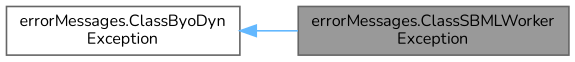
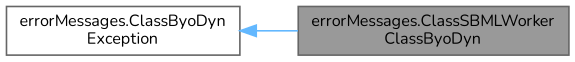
  digraph {
    rankdir=LR
    fontname=Nunito
    node [color=gray40 fontname=Nunito fontsize=10 shape=box style=filled]
-   n1 [fillcolor=grey60 fontcolor=black height=0.2 label="errorMessages.ClassSBMLWorker\lException" width=0.4]
+   n1 [fillcolor=grey60 fontcolor=black height=0.2 label="errorMessages.ClassSBMLWorker\lClassByoDyn" width=0.4]
    n2 [fillcolor=white height=0.2 label="errorMessages.ClassByoDyn\lException" width=0.4]
    n2 -> n1 [color=steelblue1 dir=back fontname=Nunito fontsize=10 labelfontname=Helvetica labelfontsize=10 style=solid]
  }
